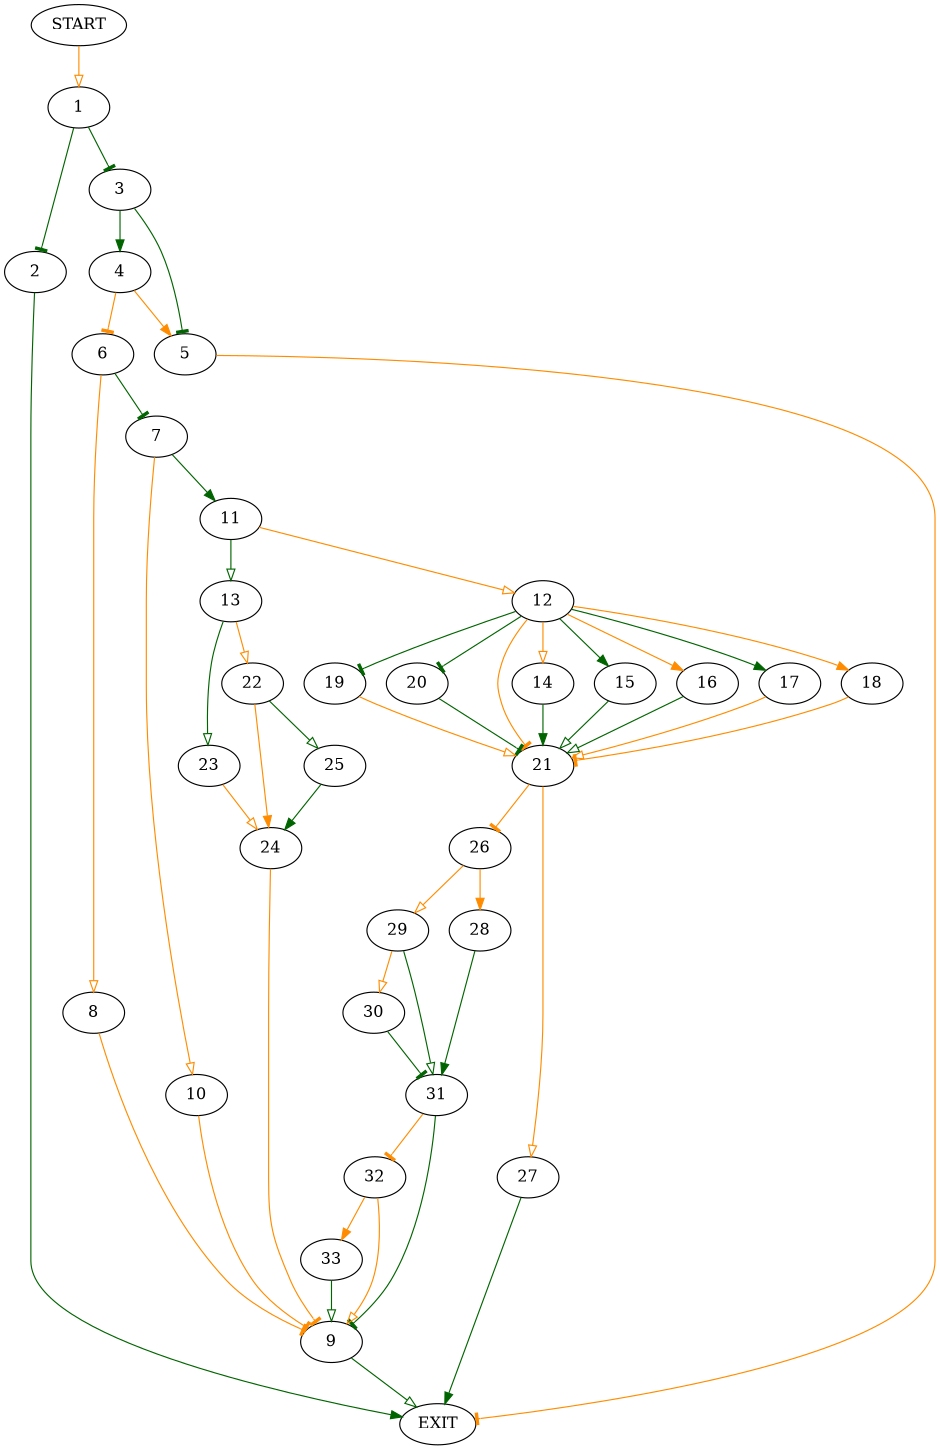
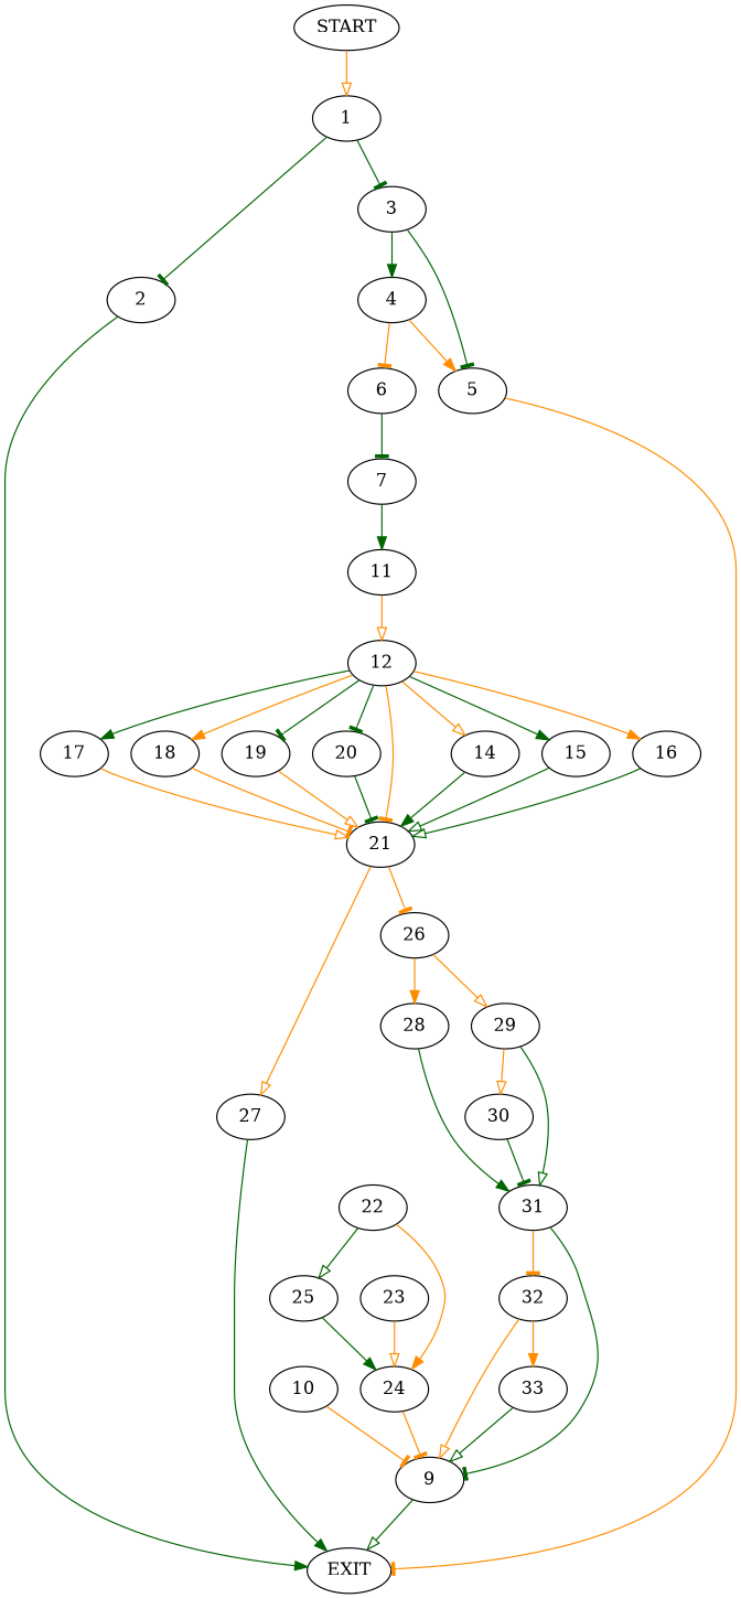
  digraph {
    edge [arrowhead=onormal color=darkorange]
    n1 [label=START]
    1
    2
    3
    n5 [label=EXIT]
    4
    5
    6
    7
-   8
    10
    11
    9
    12
-   13
    14
    15
    16
    17
    18
    19
    20
    21
    22
    23
    26
    27
    24
    25
    28
    29
    31
    30
    32
    33
    n1 -> 1
    1 -> 2 [arrowhead=tee color=darkgreen]
    1 -> 3 [arrowhead=tee color=darkgreen]
    2 -> n5 [arrowhead=normal color=darkgreen]
    3 -> 4 [arrowhead=normal color=darkgreen]
    3 -> 5 [arrowhead=tee color=darkgreen]
    4 -> 5 [arrowhead=normal]
    4 -> 6 [arrowhead=tee]
    5 -> n5 [arrowhead=tee]
    6 -> 7 [arrowhead=tee color=darkgreen]
-   6 -> 8
-   7 -> 10
    7 -> 11 [arrowhead=normal color=darkgreen]
-   8 -> 9 [arrowhead=tee]
    10 -> 9 [arrowhead=tee]
    11 -> 12
-   11 -> 13 [color=darkgreen]
    9 -> n5 [color=darkgreen]
    12 -> 14
    12 -> 15 [arrowhead=normal color=darkgreen]
    12 -> 16 [arrowhead=normal]
    12 -> 17 [arrowhead=normal color=darkgreen]
    12 -> 18 [arrowhead=normal]
    12 -> 19 [arrowhead=tee color=darkgreen]
    12 -> 20 [arrowhead=tee color=darkgreen]
    12 -> 21 [arrowhead=tee]
-   13 -> 22
-   13 -> 23 [color=darkgreen]
    14 -> 21 [arrowhead=normal color=darkgreen]
    15 -> 21 [color=darkgreen]
    16 -> 21 [color=darkgreen]
    17 -> 21
    18 -> 21 [arrowhead=tee]
    19 -> 21
    20 -> 21 [arrowhead=tee color=darkgreen]
    21 -> 26 [arrowhead=tee]
    21 -> 27
    22 -> 24 [arrowhead=normal]
    22 -> 25 [color=darkgreen]
    23 -> 24
    26 -> 28 [arrowhead=normal]
    26 -> 29
    27 -> n5 [arrowhead=normal color=darkgreen]
    24 -> 9 [arrowhead=tee]
    25 -> 24 [arrowhead=normal color=darkgreen]
    28 -> 31 [arrowhead=normal color=darkgreen]
    29 -> 31 [color=darkgreen]
    29 -> 30
    31 -> 9 [arrowhead=tee color=darkgreen]
    31 -> 32 [arrowhead=tee]
    30 -> 31 [arrowhead=tee color=darkgreen]
    32 -> 9
    32 -> 33 [arrowhead=normal]
    33 -> 9 [color=darkgreen]
  }
